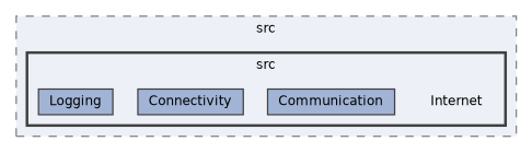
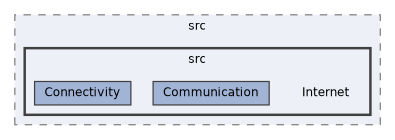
  digraph {
    compound=true
    node [fontname=Helvetica fontsize=10 shape=box color=grey25 fillcolor="#a2b4d6" style=filled]
    n1 [height=0.2 label=Internet shape=plaintext width=0.4 color="" fillcolor="" style=""]
    n2 [height=0.2 label=Communication width=0.4]
    n3 [height=0.2 label=Connectivity width=0.4]
-   n4 [height=0.2 label=Logging width=0.4]
    subgraph cluster_1 {
      bgcolor="#edf0f7"
      fontname=Helvetica
      fontsize=10
      label=src
      pencolor=grey50
      style="filled,dashed"
      subgraph cluster_2 {
        bgcolor="#edf0f7"
        fontname=Helvetica
        fontsize=10
        pencolor=grey25
        style="filled,bold"
        n1
        n2
        n3
-       n4
      }
    }
  }
